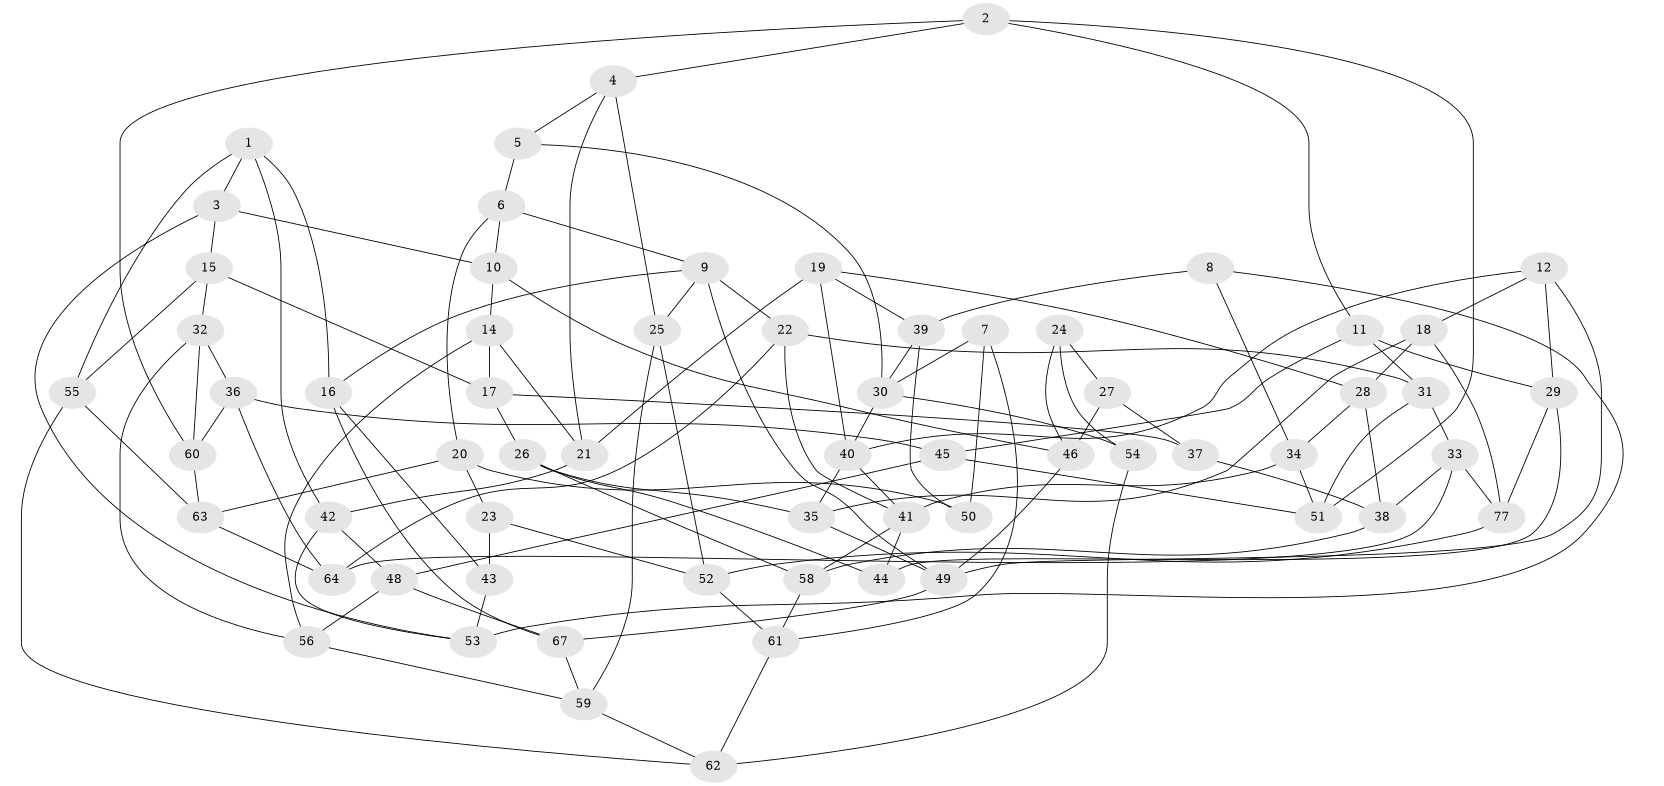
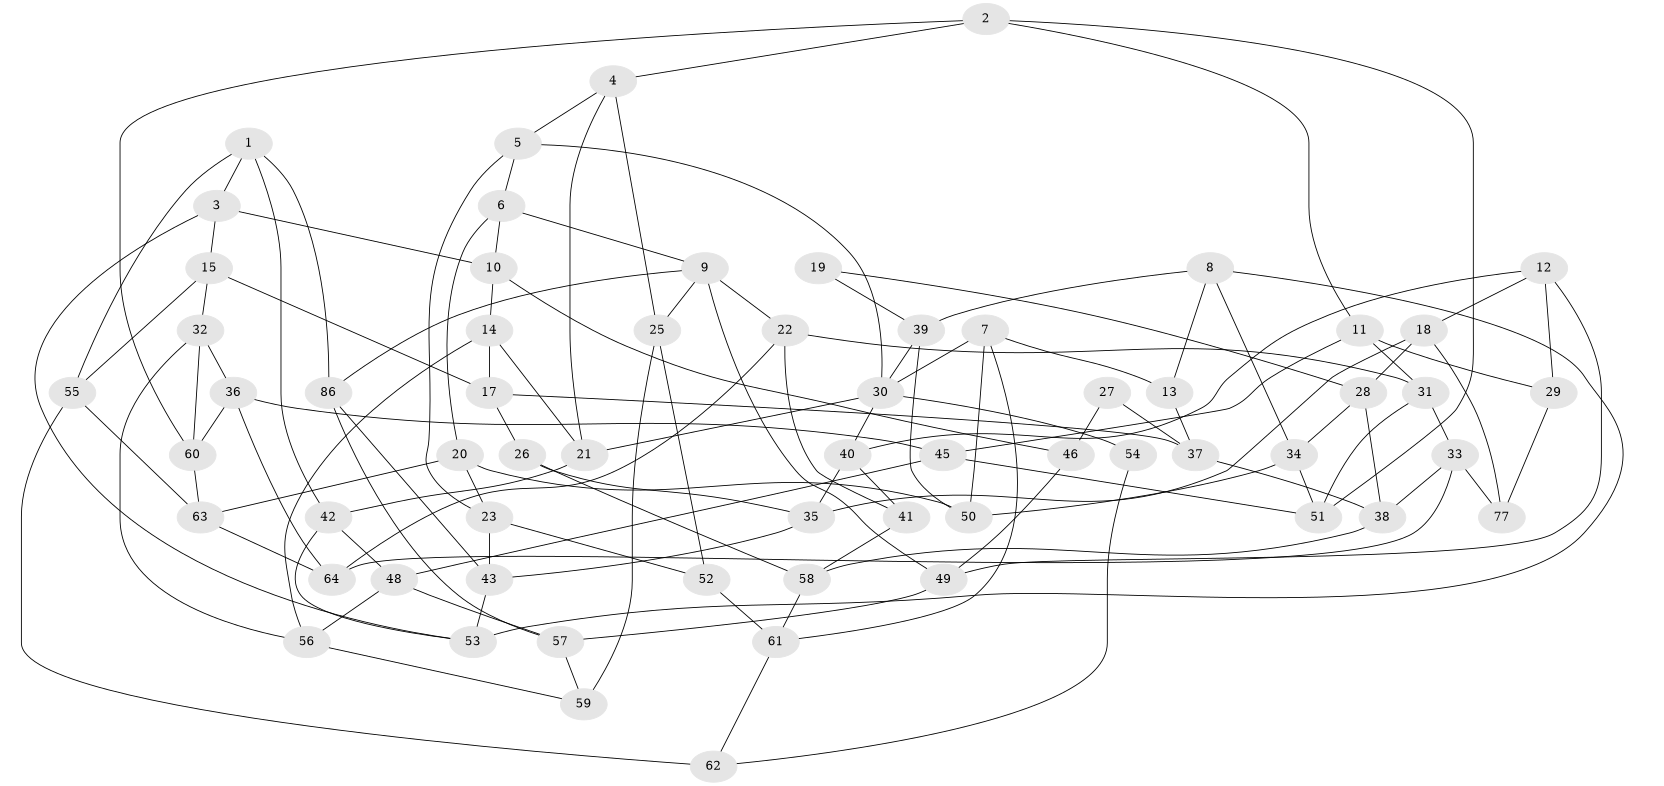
  graph {
    node [color=gray90 style=filled]
    1
    3
-   16
+   16 [label=86]
    42
    55
    10
    15
    53
    43
-   57 [label=67]
+   57
    48
    63
    62
    2
    4
    11
    51
    60
    5
    21
    25
    29
    31
    45
    14
    46
    17
    32
    6
    23
    30
    52
    59
    9
    20
    40
    54
    22
    49
    50
    7
+   13
    61
    37
    8
    34
    39
    41
    64
    56
    n51 [label=77]
-   44
    33
    12
    18
    35
    28
    38
    26
    36
    58
    19
-   24
    27
    1 -- 3
    1 -- 16
    1 -- 42
    1 -- 55
    3 -- 10
    3 -- 15
    3 -- 53
    16 -- 43
    16 -- 57
    42 -- 53
    42 -- 48
    55 -- 63
    55 -- 62
    10 -- 14
    10 -- 46
    15 -- 55
    15 -- 17
    15 -- 32
    43 -- 53
    57 -- 59
    48 -- 57
    48 -- 56
    63 -- 64
    2 -- 4
    2 -- 11
    2 -- 51
    2 -- 60
    4 -- 5
    4 -- 21
    4 -- 25
    11 -- 29
    11 -- 31
    11 -- 45
    60 -- 63
    5 -- 6
+   5 -- 23
    5 -- 30
    21 -- 42
    25 -- 52
    25 -- 59
    29 -- n51
-   29 -- 44
    31 -- 51
    31 -- 33
    45 -- 48
    45 -- 51
    14 -- 21
    14 -- 17
    14 -- 56
    46 -- 49
    17 -- 37
    17 -- 26
    32 -- 60
    32 -- 56
    32 -- 36
    6 -- 10
    6 -- 9
    6 -- 20
    23 -- 43
    23 -- 52
    30 -- 40
    30 -- 54
    52 -- 61
-   59 -- 62
    9 -- 16
    9 -- 25
    9 -- 22
    9 -- 49
    20 -- 63
    20 -- 23
    20 -- 50
    40 -- 41
    40 -- 35
    54 -- 62
    22 -- 31
    22 -- 41
    22 -- 64
    49 -- 57
    7 -- 30
    7 -- 50
+   7 -- 13
    7 -- 61
+   13 -- 37
    61 -- 62
    37 -- 38
    8 -- 53
+   8 -- 13
    8 -- 34
    8 -- 39
    34 -- 51
-   34 -- 41
+   34 -- 50
    39 -- 30
    39 -- 50
-   41 -- 44
    41 -- 58
    56 -- 59
-   n51 -- 52
    33 -- 64
    33 -- n51
    33 -- 38
    12 -- 29
    12 -- 40
    12 -- 49
    12 -- 18
    18 -- n51
    18 -- 35
    18 -- 28
-   35 -- 49
+   35 -- 43
    28 -- 34
    28 -- 38
    38 -- 58
-   26 -- 44
    26 -- 35
    26 -- 58
    36 -- 60
    36 -- 45
    36 -- 64
    58 -- 61
-   19 -- 21
-   19 -- 40
+   30 -- 21
    19 -- 39
    19 -- 28
-   24 -- 46
-   24 -- 54
-   24 -- 27
    27 -- 46
    27 -- 37
  }
